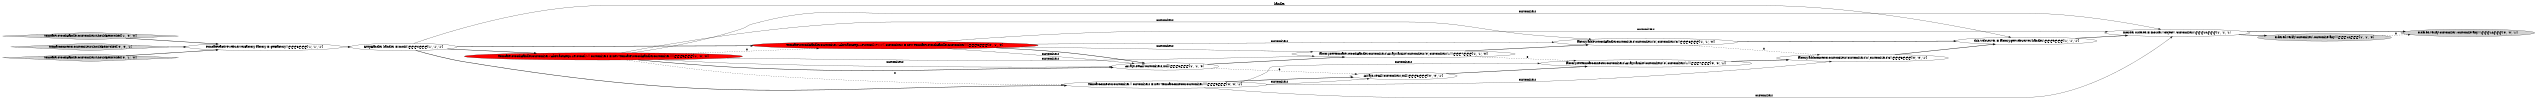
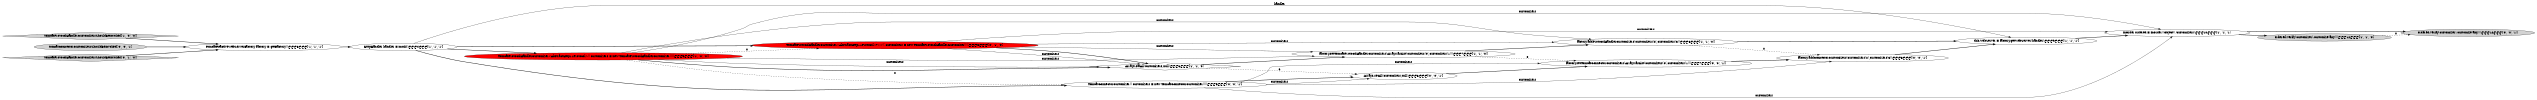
  digraph {
    rankdir=LR
    node [fillcolor=white shape=ellipse style=filled]
    edge [style=bold]
    n1 [label="InOrder ordered = inOrder((Object(()customizers)@@@10@@@['1', '1', '1']"]
    n2 [fillcolor=lightgray label="ordered.verify(customizer).customize(any())@@@12@@@['0', '0', '1']"]
    n3 [fillcolor=lightgray label="ordered.verify(customizer).customize(any())@@@12@@@['1', '1', '0']"]
    n4 [fillcolor=lightgray label="tomcatProtocolHandlerCustomizersShouldBeInvoked['1', '0', '0']" shape=diamond]
    n5 [label="TomcatReactiveWebServerFactory factory = getFactory()@@@3@@@['1', '1', '1']"]
    n6 [label="HttpHandler handler = mock()@@@4@@@['1', '1', '1']"]
-   n7 [fillcolor=lightgray label="tomcatConnectorCustomizersShouldBeInvoked['0', '0', '1']" shape=diamond]
+   n7 [fillcolor=lightgray label="tomcatConnectorCustomizersShouldBeInvoked['0', '0', '1']"]
    n8 [fillcolor=red label="TomcatProtocolHandlerCustomizer<AbstractHttp11Protocol>(( customizers = new TomcatProtocolHandlerCustomizer((((@@@5@@@['1', '0', '0']"]
    n9 [fillcolor=red label="TomcatProtocolHandlerCustomizer<AbstractHttp11Protocol<?>>(( customizers = new TomcatProtocolHandlerCustomizer((((@@@5@@@['0', '1', '0']"]
    n10 [label="TomcatConnectorCustomizer(( customizers = new TomcatConnectorCustomizer((((@@@5@@@['0', '0', '1']"]
    n11 [label="this.webServer = factory.getWebServer(handler)@@@9@@@['1', '1', '1']"]
-   n12 [label="Arrays.setAll(customizers,null)@@@6@@@['1', '1', '0']"]
+   n12 [label="Arrays.setAll(customizers,null)@@@6@@@['1', '1', '0']" shape=diamond]
    n13 [label="factory.setTomcatProtocolHandlerCustomizers(Arrays.asList(customizers(0(,customizers(1())@@@7@@@['1', '1', '0']"]
    n14 [label="factory.addProtocolHandlerCustomizers(customizers(2(,customizers(3()@@@8@@@['1', '1', '0']"]
    n15 [label="factory.addConnectorCustomizers(customizers(2(,customizers(3()@@@8@@@['0', '0', '1']"]
    n16 [label="Arrays.setAll(customizers,null)@@@6@@@['0', '0', '1']"]
    n17 [label="factory.setTomcatConnectorCustomizers(Arrays.asList(customizers(0(,customizers(1())@@@7@@@['0', '0', '1']"]
    n18 [fillcolor=lightgray label="tomcatProtocolHandlerCustomizersShouldBeInvoked['0', '1', '0']" shape=diamond]
    n1 -> n2
    n1 -> n3
    n3 -> n2 [label=0 style=dashed]
    n4 -> n5
    n5 -> n6
    n6 -> n8
    n6 -> n9
    n6 -> n10
    n6 -> n11 [label=handler style=solid]
    n7 -> n5
    n8 -> n1 [label=customizers style=solid]
    n8 -> n9 [label=0 style=dashed]
    n8 -> n10 [label=0 style=dashed]
    n8 -> n12 [label=customizers style=solid]
    n8 -> n12
    n8 -> n13 [label=customizers style=solid]
    n8 -> n14 [label=customizers style=solid]
    n9 -> n1 [label=customizers style=solid]
    n9 -> n12 [label=customizers style=solid]
    n9 -> n12
    n9 -> n13 [label=customizers style=solid]
    n9 -> n14 [label=customizers style=solid]
    n10 -> n1 [label=customizers style=solid]
    n10 -> n15 [label=customizers style=solid]
    n10 -> n16
    n10 -> n16 [label=customizers style=solid]
    n10 -> n17 [label=customizers style=solid]
    n11 -> n1
    n12 -> n13
    n12 -> n16 [label=6 style=dashed]
    n13 -> n14
    n13 -> n17 [label=0 style=dashed]
    n14 -> n11
    n14 -> n15 [label=0 style=dashed]
    n15 -> n11
    n16 -> n17
    n17 -> n15
    n18 -> n5
  }
